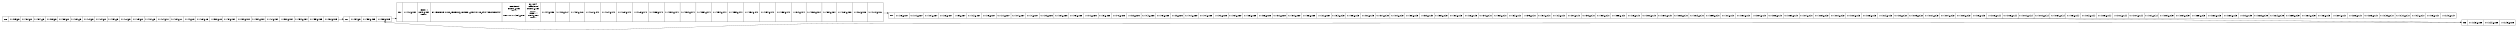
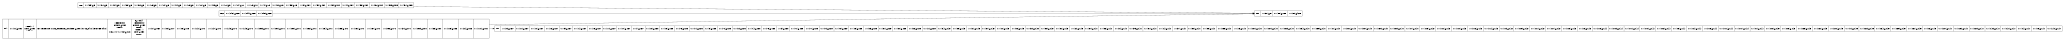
  digraph {
    fontname=Lato
    rankdir=LR
    node [fontname=Lato shape=record]
    edge [fontname=Lato]
    n1 [label="{bb0|<x0x93c4080>SW(35)@0\n|<x0x93c3e60>SW(36)@0\n|<x0x93c4140>SW(37)@0\n|<x0x93c4200>SW(38)@0\n|<x0x93c42c0>SW(39)@0\n|<x0x93c4380>SW(40)@0\n|<x0x93c4440>SW(41)@0\n|<x0x93c4500>SW(42)@0\n|<x0x93c45c0>SW(43)@0\n|<x0x93c4680>SW(44)@0\n|<x0x93c4740>SW(45)@0\n|<x0x93c4800>SW(46)@0\n|<x0x93c48c0>SW(47)@46\n|<x0x940a700>SW(48)@46\n|<x0x7abbfe0>SW(2)@48\n|<x0x940a7c0>SW(49)@60\n|<x0x940a9a0>SW(50)@60\n|<x0x7abc530>SW(3)@131\n|<x0x940ab80>SW(51)@131\n|<x0x9409a40>SW(52)@131\n|<x0x916c860>SW(4)@132\n|<x0x9409c20>SW(53)@132\n|<x0x9409d50>SW(54)@132\n|<x0x940a3b0>SW(55)@135\n|<x0x940a580>SW(56)@135\n}"]
    n2 [label="{bb1|<x0x9409f00>SW(57)@0\n|<x0x9409fc0>SW(58)@135\n|<x0x940a0f0>SW(59)@435\n}"]
    n3 [label="{bb4|<x0x6c1cfa0>SW(26)@151\n|<x0x940efe0>XFER(IN)\ninput @152\nARRAY\n|<x0x7abc2f0>call 'rendering' in '3d_rendering_host.cpp' @152 (async_id:-1) (resource id:-1)\n|<x0x940f0a0>XFER(OUT)\noutput @152\nARRAY\n\n--RAW--\>SW(29)@168\n\n|<x0x940f850>cf_wait(): \nXFER(OUT)\noutput @152\nARRAY\nXFER(IN)\ninput @152\nARRAY\n\n|<x0x6c1d360>SW(27)@153\n|<x0x6c1d470>SW(28)@167\n|<x0x6c1d580>SW(29)@168\n|<x0x940ac40>SW(146)@171\n|<x0x940da80>SW(147)@171\n|<x0x940dbb0>SW(148)@171\n|<x0x940dd80>SW(149)@171\n|<x0x940deb0>SW(150)@171\n|<x0x940dfe0>SW(151)@171\n|<x0x940e110>SW(152)@171\n|<x0x940e2e0>SW(153)@171\n|<x0x940e410>SW(154)@171\n|<x0x940e540>SW(155)@171\n|<x0x940e710>SW(156)@171\n|<x0x940e840>SW(157)@171\n|<x0x940eb20>SW(158)@171\n|<x0x6c14930>SW(32)@172\n|<x0x940ec50>SW(159)@182\n|<x0x6c149f0>SW(33)@182\n|<x0x940ed80>SW(160)@183\n|<x0x6c14c10>SW(34)@183\n|<x0x940eeb0>SW(161)@186\n}"]
    n4 [label="{bb2|<x0x940a220>SW(60)@137\n|<x0x940ad50>SW(61)@137\n|<x0x940ae80>SW(62)@137\n|<x0x940b050>SW(63)@137\n|<x0x916c970>SW(5)@137\n|<x0x940b180>SW(64)@137\n|<x0x940b2b0>SW(65)@137\n|<x0x940b4a0>SW(66)@137\n|<x0x940b670>SW(67)@137\n|<x0x916dc80>SW(7)@137\n|<x0x940b7a0>SW(68)@138\n|<x0x940b8d0>SW(69)@138\n|<x0x940ba00>SW(70)@138\n|<x0x940bbd0>SW(71)@138\n|<x0x916cb00>SW(8)@138\n|<x0x940bd00>SW(72)@138\n|<x0x940be30>SW(73)@138\n|<x0x940c4a0>SW(74)@138\n|<x0x940bef0>SW(75)@138\n|<x0x6c1df50>SW(9)@138\n|<x0x940c020>SW(76)@139\n|<x0x940c150>SW(77)@139\n|<x0x940c780>SW(78)@139\n|<x0x9406e20>SW(79)@139\n|<x0x6c1e080>SW(10)@139\n|<x0x9406f50>SW(80)@139\n|<x0x9407080>SW(81)@139\n|<x0x9409700>SW(82)@139\n|<x0x94098d0>SW(83)@139\n|<x0x916cde0>SW(11)@139\n|<x0x94071b0>SW(84)@140\n|<x0x94072e0>SW(85)@140\n|<x0x9407410>SW(86)@140\n|<x0x9407540>SW(87)@140\n|<x0x916d030>SW(12)@140\n|<x0x9407670>SW(88)@140\n|<x0x94077a0>SW(89)@140\n|<x0x9407990>SW(90)@140\n|<x0x9407b60>SW(91)@140\n|<x0x916d220>SW(13)@140\n|<x0x9407c90>SW(92)@141\n|<x0x9407dc0>SW(93)@141\n|<x0x9407ef0>SW(94)@141\n|<x0x9408020>SW(95)@141\n|<x0x94081f0>SW(96)@141\n|<x0x916d8f0>SW(14)@141\n|<x0x9408320>SW(97)@141\n|<x0x9408450>SW(98)@141\n|<x0x9408640>SW(99)@141\n|<x0x9406ab0>SW(100)@141\n|<x0x916da20>SW(15)@141\n|<x0x9406be0>SW(101)@142\n|<x0x9406d10>SW(102)@142\n|<x0x9408770>SW(103)@142\n|<x0x94088a0>SW(104)@142\n|<x0x9408a70>SW(105)@142\n|<x0x916d350>SW(16)@142\n|<x0x9408ba0>SW(106)@142\n|<x0x9408cd0>SW(107)@142\n|<x0x9409340>SW(108)@142\n|<x0x9409400>SW(109)@142\n|<x0x916d520>SW(17)@142\n|<x0x9408e00>SW(110)@143\n|<x0x9408f30>SW(111)@143\n|<x0x9409060>SW(112)@143\n|<x0x9409190>SW(113)@143\n|<x0x9404e80>SW(114)@143\n|<x0x916d650>SW(18)@143\n|<x0x9404fb0>SW(115)@143\n|<x0x94050e0>SW(116)@143\n|<x0x94052d0>SW(117)@143\n|<x0x94054a0>SW(118)@143\n|<x0x6c1c330>SW(19)@143\n|<x0x94055d0>SW(119)@144\n|<x0x9405700>SW(120)@144\n|<x0x9405830>SW(121)@144\n|<x0x9405960>SW(122)@144\n|<x0x9405b30>SW(123)@144\n|<x0x6c1dc20>SW(20)@144\n|<x0x9405c60>SW(124)@144\n|<x0x9405d90>SW(125)@144\n|<x0x9405f80>SW(126)@144\n|<x0x9406150>SW(127)@144\n|<x0x6c1c520>SW(21)@144\n|<x0x9406280>SW(128)@145\n|<x0x94063b0>SW(129)@145\n|<x0x94064e0>SW(130)@145\n|<x0x9406610>SW(131)@145\n|<x0x94067e0>SW(132)@145\n|<x0x6c1c770>SW(22)@145\n|<x0x9406910>SW(133)@145\n|<x0x940c8b0>SW(134)@145\n|<x0x940c9e0>SW(135)@145\n|<x0x940caa0>SW(136)@145\n|<x0x6c1c960>SW(23)@145\n|<x0x940cbb0>SW(137)@146\n|<x0x940cce0>SW(138)@146\n|<x0x940ce10>SW(139)@146\n|<x0x940cf40>SW(140)@146\n|<x0x940d110>SW(141)@146\n|<x0x6c1cbb0>SW(24)@146\n|<x0x6c1cda0>SW(25)@146\n|<x0x940d240>SW(142)@147\n}"]
    n5 [label="{bb3|<x0x940d370>SW(143)@135\n|<x0x940d4a0>SW(144)@135\n|<x0x940d670>SW(145)@135\n}"]
    n1 -> n2
-   n2 -> n3
+   n3 -> n2
    n3 -> n4
-   n4 -> n5
    n5 -> n2
  }
